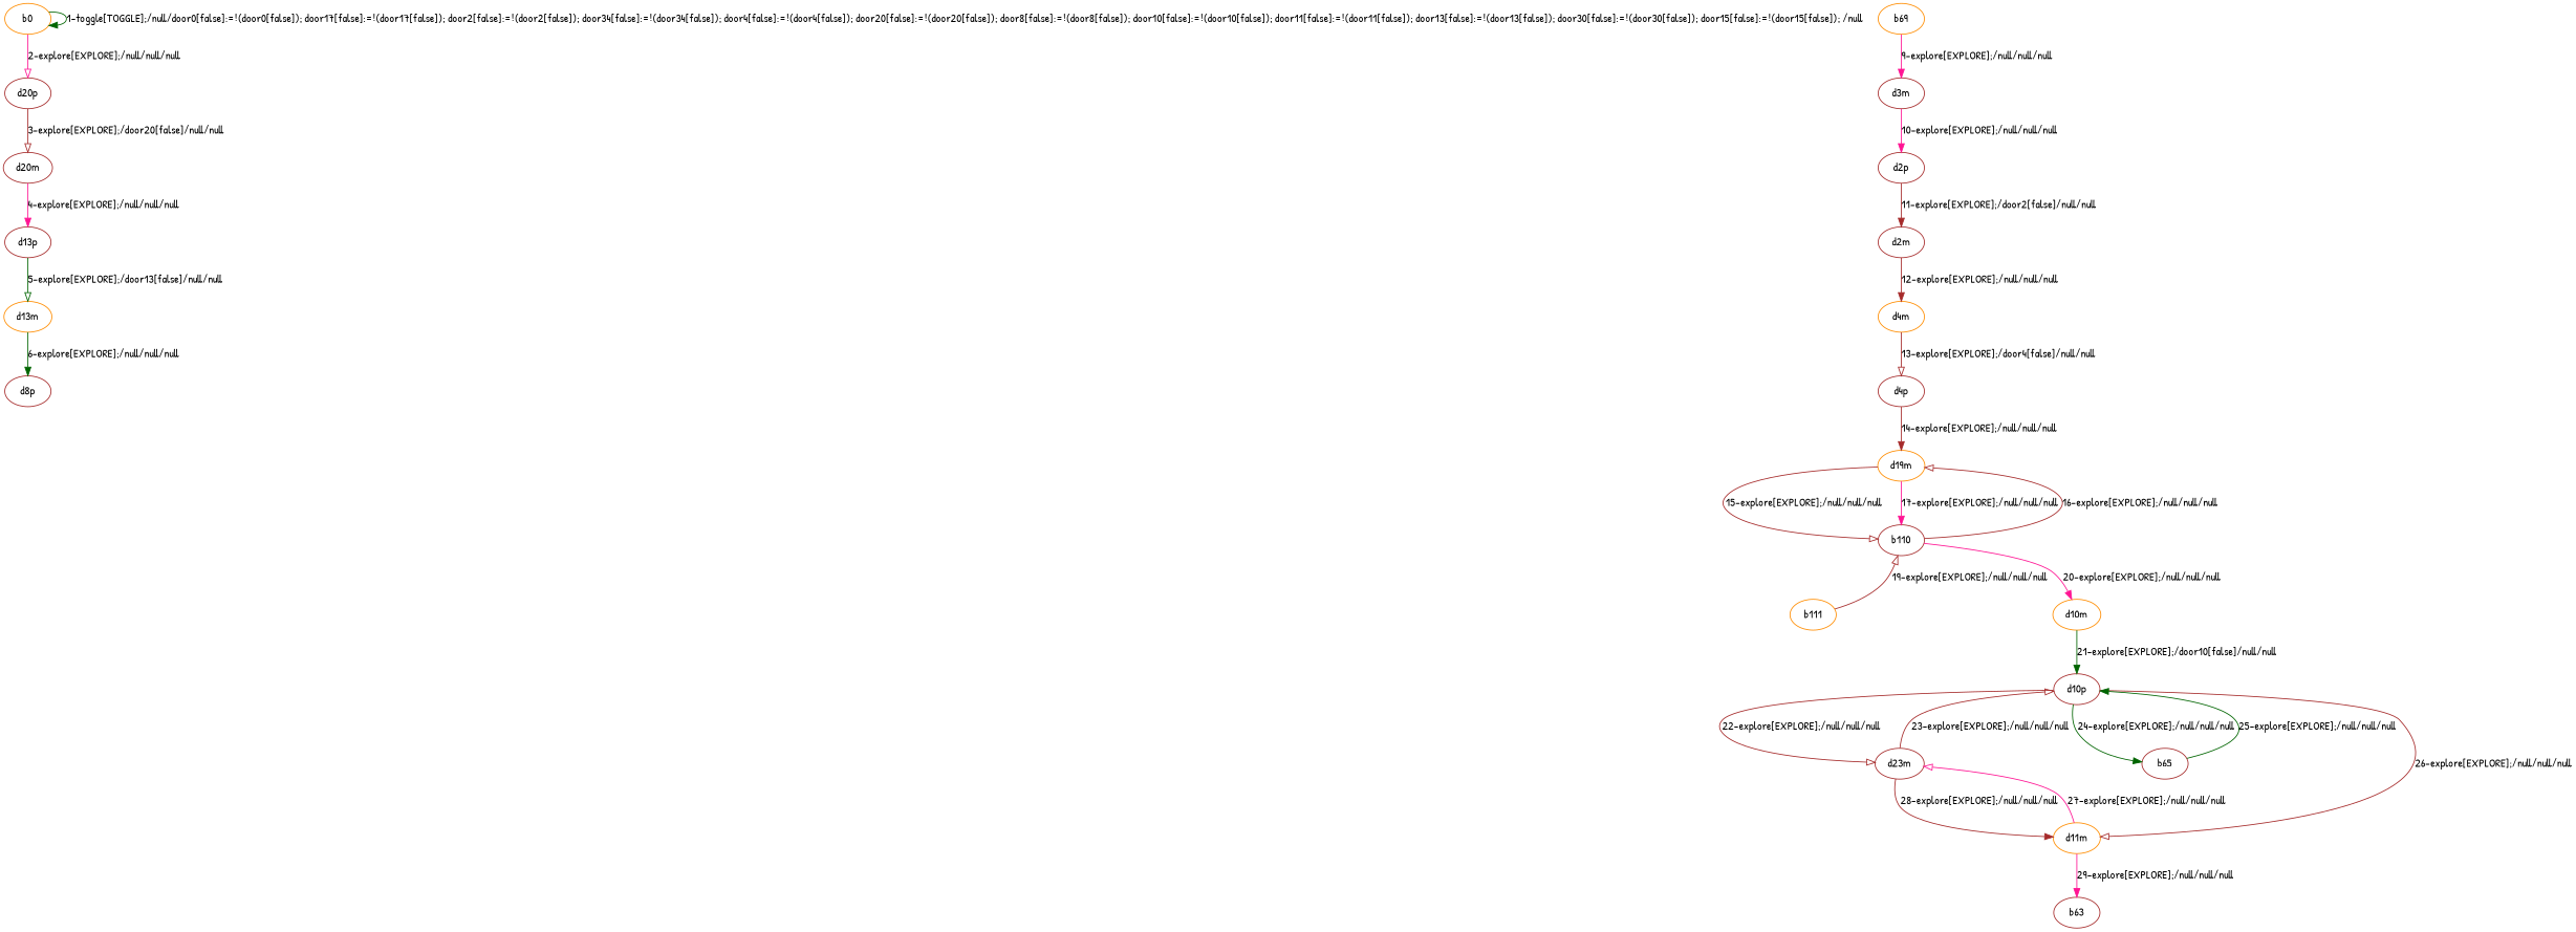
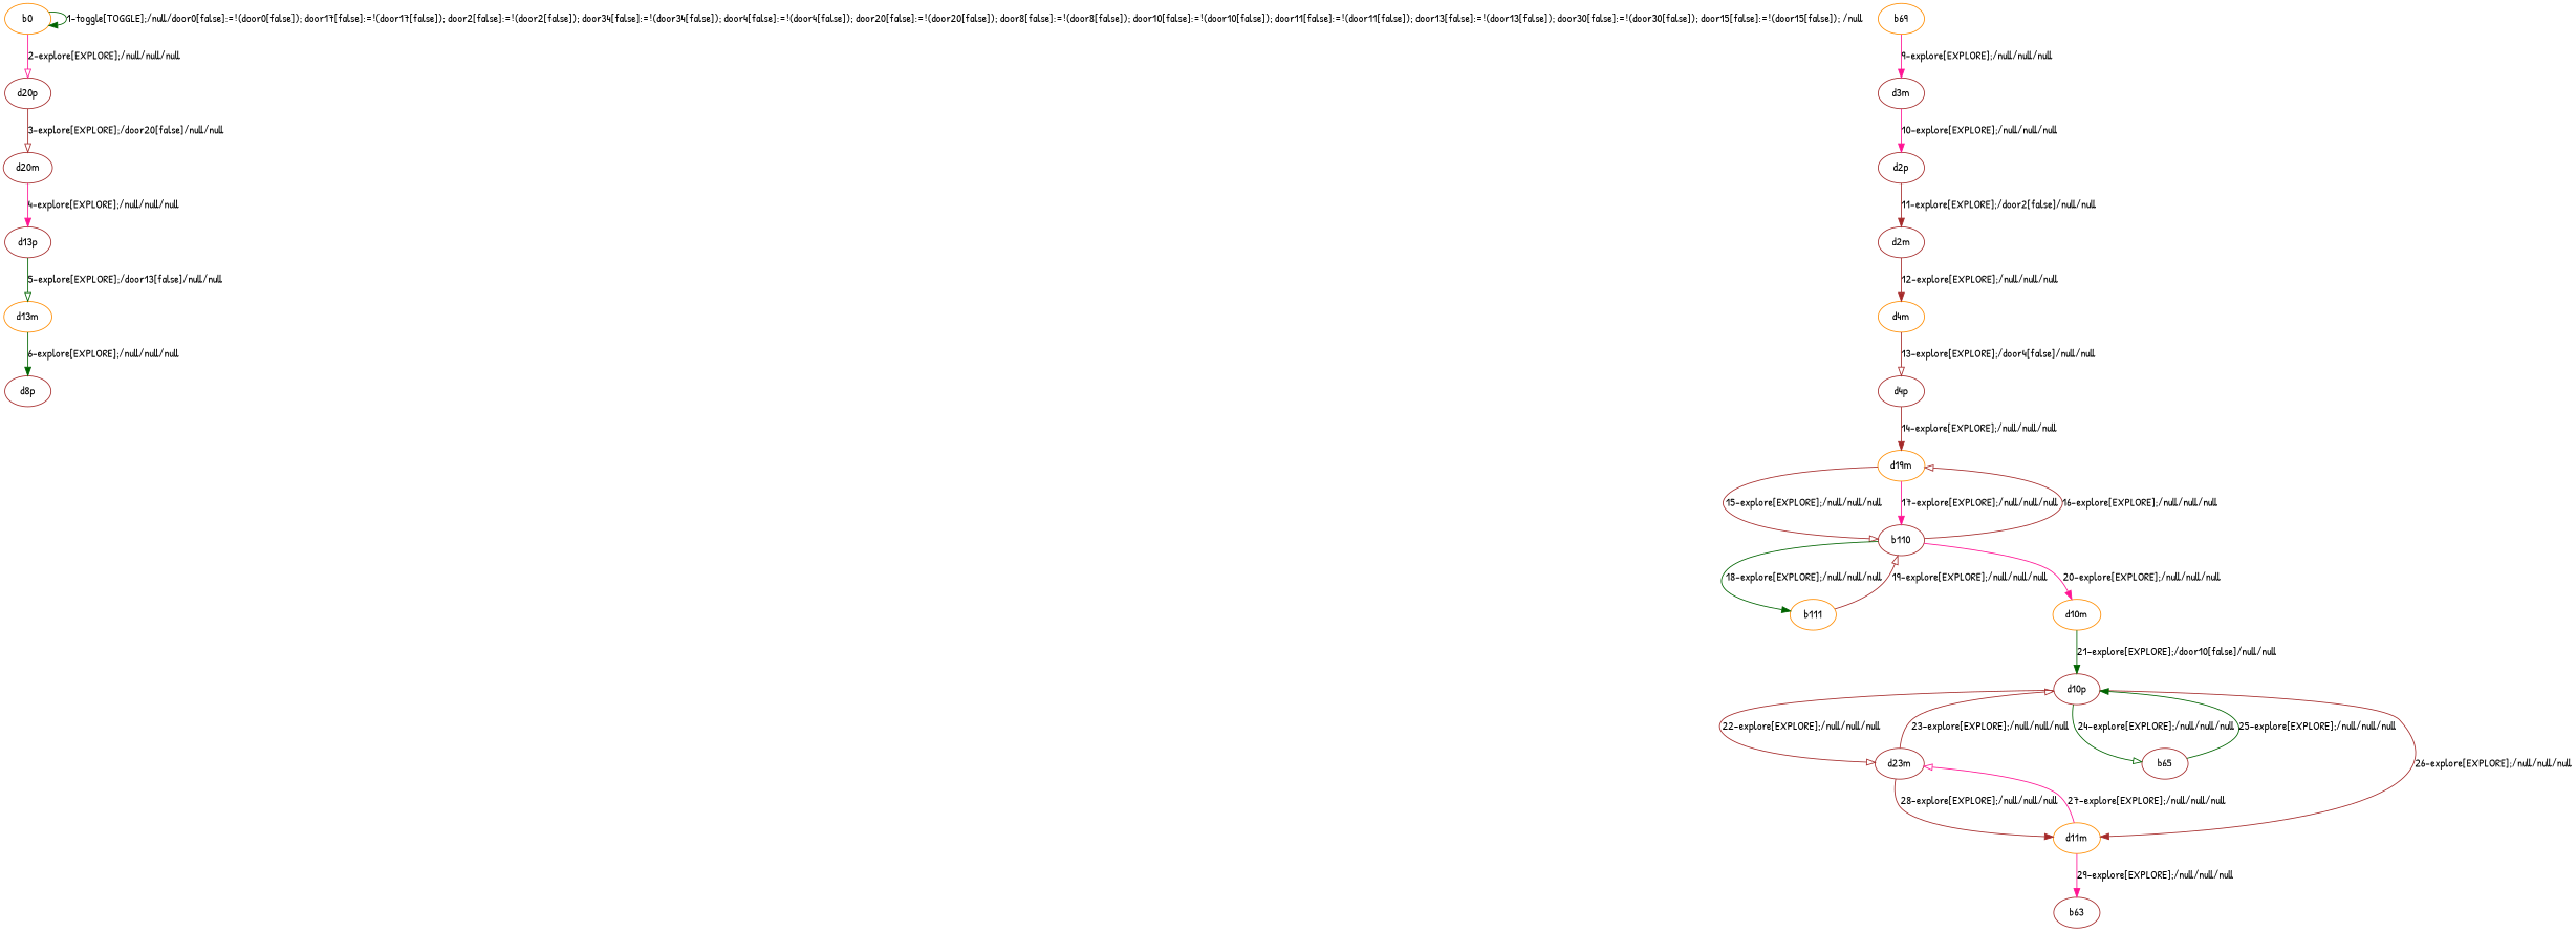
  digraph {
    fontname="Patrick Hand"
    node [color=brown fontname="Patrick Hand"]
    edge [arrowhead=normal color=brown fontname="Patrick Hand"]
    b0 [color=darkorange]
    d20p
    d20m
    d13p
    d13m [color=darkorange]
    d8p
    b69 [color=darkorange]
    d3m
    d2p
    d2m
    d4m [color=darkorange]
    d4p
    d19m [color=darkorange]
    b110
    b111 [color=darkorange]
    d10m [color=darkorange]
    d10p
    d23m
    b65
    d11m [color=darkorange]
    b63
    b0 -> b0 [color=darkgreen label="1-toggle[TOGGLE];/null/door0[false]:=!(door0[false]); door17[false]:=!(door17[false]); door2[false]:=!(door2[false]); door34[false]:=!(door34[false]); door4[false]:=!(door4[false]); door20[false]:=!(door20[false]); door8[false]:=!(door8[false]); door10[false]:=!(door10[false]); door11[false]:=!(door11[false]); door13[false]:=!(door13[false]); door30[false]:=!(door30[false]); door15[false]:=!(door15[false]); /null"]
    b0 -> d20p [arrowhead=onormal color=deeppink label="2-explore[EXPLORE];/null/null/null"]
    d20p -> d20m [arrowhead=onormal label="3-explore[EXPLORE];/door20[false]/null/null"]
    d20m -> d13p [color=deeppink label="4-explore[EXPLORE];/null/null/null"]
    d13p -> d13m [arrowhead=onormal color=darkgreen label="5-explore[EXPLORE];/door13[false]/null/null"]
    d13m -> d8p [color=darkgreen label="6-explore[EXPLORE];/null/null/null"]
    b69 -> d3m [color=deeppink label="9-explore[EXPLORE];/null/null/null"]
    d3m -> d2p [color=deeppink label="10-explore[EXPLORE];/null/null/null"]
    d2p -> d2m [label="11-explore[EXPLORE];/door2[false]/null/null"]
    d2m -> d4m [label="12-explore[EXPLORE];/null/null/null"]
    d4m -> d4p [arrowhead=onormal label="13-explore[EXPLORE];/door4[false]/null/null"]
    d4p -> d19m [label="14-explore[EXPLORE];/null/null/null"]
    d19m -> b110 [arrowhead=onormal label="15-explore[EXPLORE];/null/null/null"]
    d19m -> b110 [color=deeppink label="17-explore[EXPLORE];/null/null/null"]
    b110 -> d19m [arrowhead=onormal label="16-explore[EXPLORE];/null/null/null"]
+   b110 -> b111 [color=darkgreen label="18-explore[EXPLORE];/null/null/null"]
    b110 -> d10m [color=deeppink label="20-explore[EXPLORE];/null/null/null"]
    b111 -> b110 [arrowhead=onormal label="19-explore[EXPLORE];/null/null/null"]
    d10m -> d10p [color=darkgreen label="21-explore[EXPLORE];/door10[false]/null/null"]
    d10p -> d23m [arrowhead=onormal label="22-explore[EXPLORE];/null/null/null"]
-   d10p -> b65 [color=darkgreen label="24-explore[EXPLORE];/null/null/null"]
-   d10p -> d11m [arrowhead=onormal label="26-explore[EXPLORE];/null/null/null"]
+   d10p -> b65 [arrowhead=onormal color=darkgreen label="24-explore[EXPLORE];/null/null/null"]
+   d10p -> d11m [label="26-explore[EXPLORE];/null/null/null"]
    d23m -> d10p [arrowhead=onormal label="23-explore[EXPLORE];/null/null/null"]
    d23m -> d11m [label="28-explore[EXPLORE];/null/null/null"]
    b65 -> d10p [color=darkgreen label="25-explore[EXPLORE];/null/null/null"]
    d11m -> d23m [arrowhead=onormal color=deeppink label="27-explore[EXPLORE];/null/null/null"]
    d11m -> b63 [color=deeppink label="29-explore[EXPLORE];/null/null/null"]
  }
